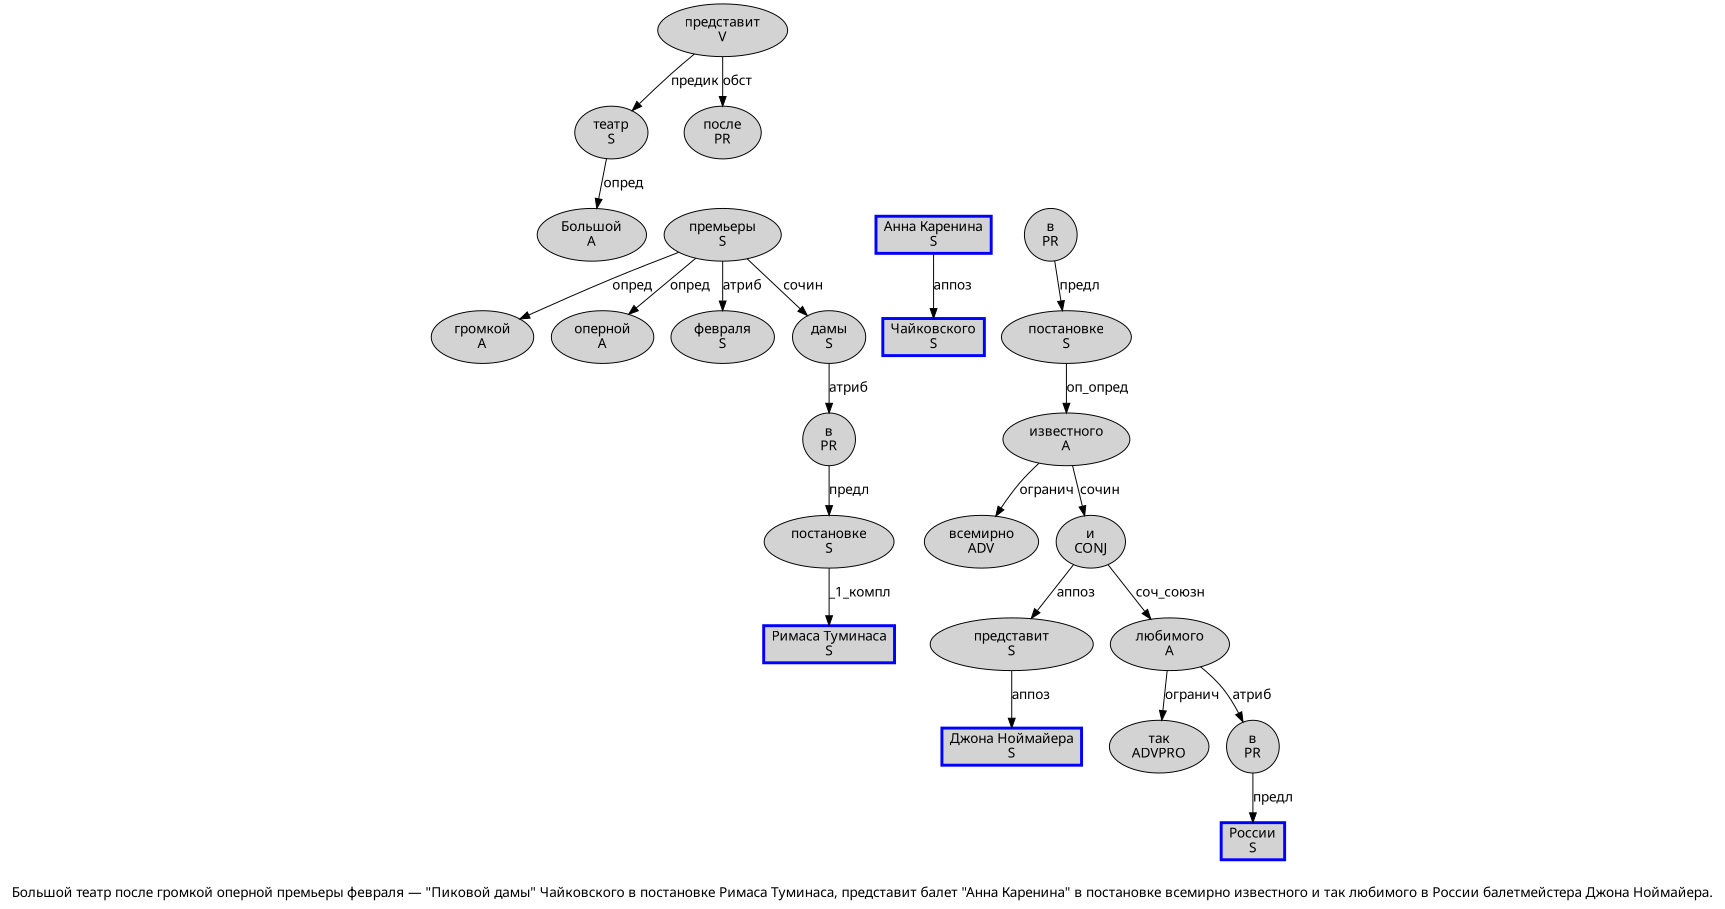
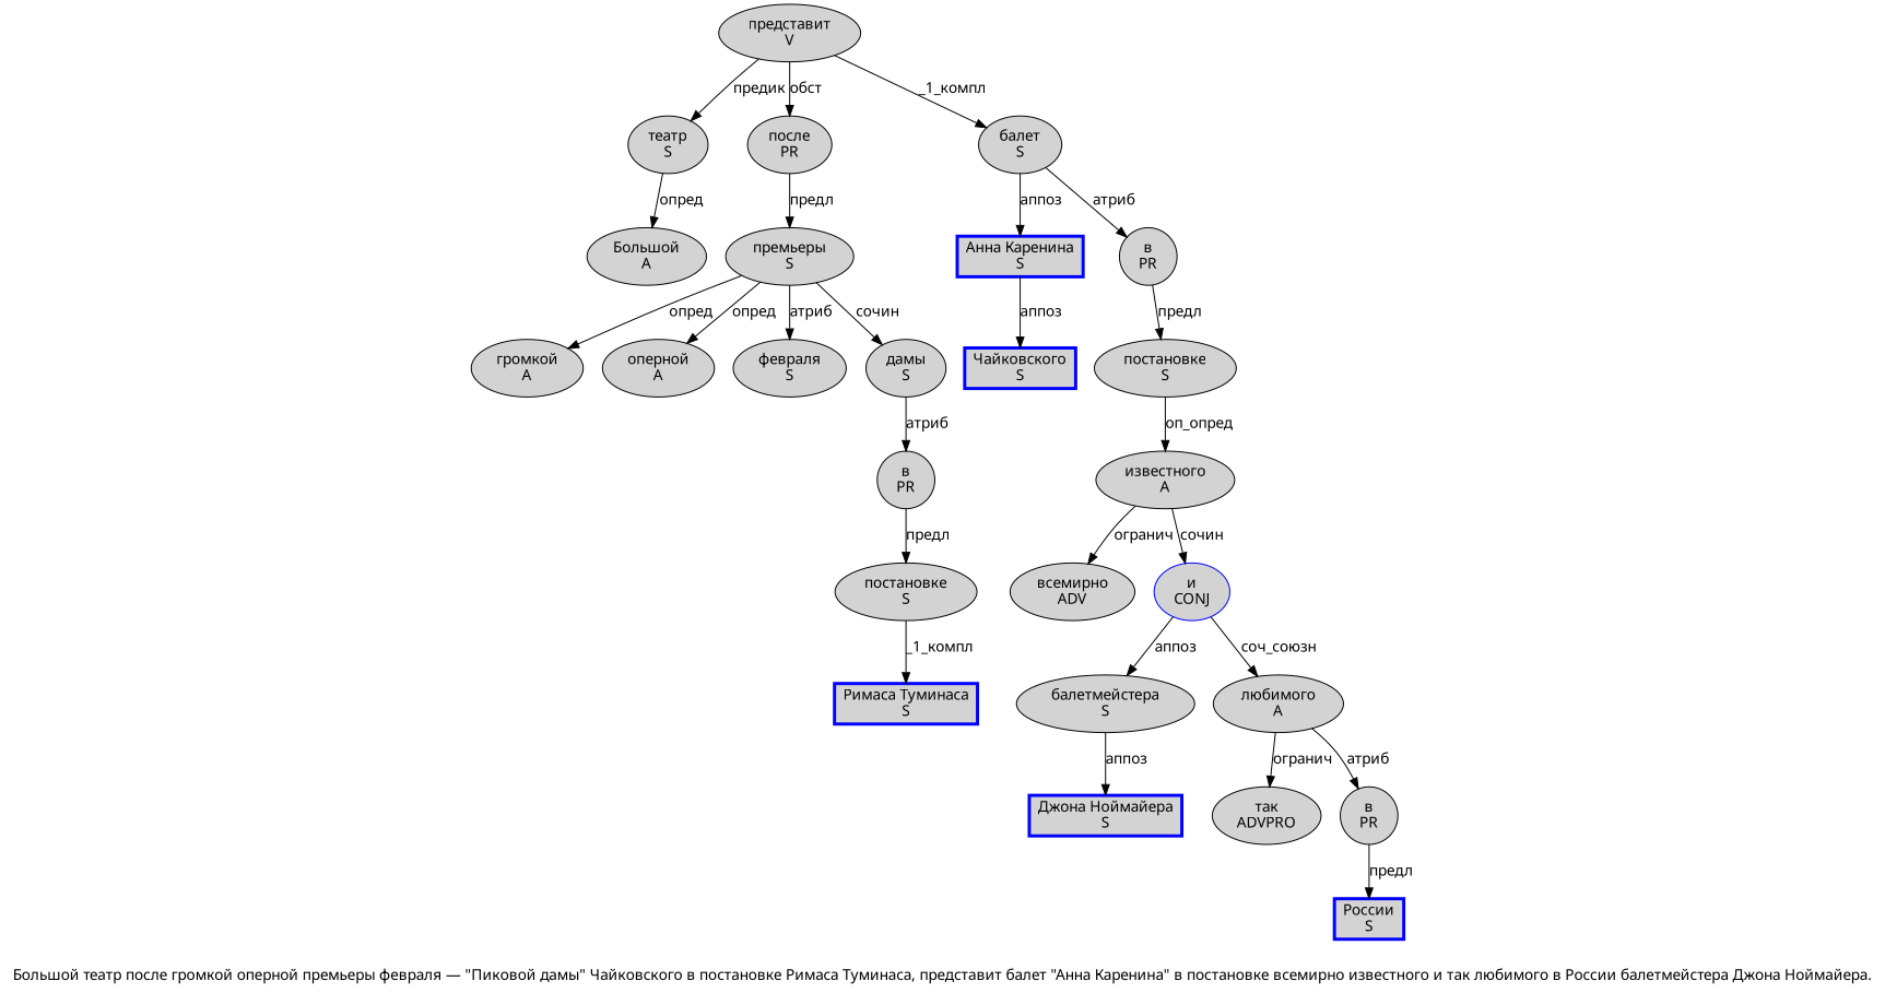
  digraph {
    fontname="Noto Sans"
    label="Большой театр после громкой оперной премьеры февраля — \"Пиковой дамы\" Чайковского в постановке Римаса Туминаса, представит балет \"Анна Каренина\" в постановке всемирно известного и так любимого в России балетмейстера Джона Ноймайера."
    node [fillcolor=lightgray fontname="Noto Sans" penwidth=1 shape=ellipse style=filled]
    edge [fontname="Noto Sans"]
    n1 [label="Большой\nA"]
    n2 [label="театр\nS"]
    n3 [label="после\nPR"]
    n4 [label="премьеры\nS"]
    n5 [label="громкой\nA"]
    n6 [label="оперной\nA"]
    n7 [label="февраля\nS"]
    n8 [label="дамы\nS"]
    n9 [label="в\nPR"]
    n10 [color=blue label="Чайковского\nS" penwidth=3 shape=box]
    n11 [label="постановке\nS"]
    n12 [color=blue label="Римаса Туминаса\nS" penwidth=3 shape=box]
    n13 [label="представит\nV"]
+   n14 [label="балет\nS"]
    n15 [color=blue label="Анна Каренина\nS" penwidth=3 shape=box]
    n16 [label="в\nPR"]
    n17 [label="постановке\nS"]
    n18 [label="известного\nA"]
    n19 [label="всемирно\nADV"]
-   n20 [label="и\nCONJ"]
-   n21 [label="представит\nS"]
+   n20 [label="и\nCONJ" color=blue]
+   n21 [label="балетмейстера\nS"]
    n22 [label="любимого\nA"]
    n23 [color=blue label="Джона Ноймайера\nS" penwidth=3 shape=box]
    n24 [label="так\nADVPRO"]
    n25 [label="в\nPR"]
    n26 [color=blue label="России\nS" penwidth=3 shape=box]
    n2 -> n1 [label="опред"]
+   n3 -> n4 [label="предл"]
    n4 -> n5 [label="опред"]
    n4 -> n6 [label="опред"]
    n4 -> n7 [label="атриб"]
    n4 -> n8 [label="сочин"]
    n8 -> n9 [label="атриб"]
    n9 -> n11 [label="предл"]
    n11 -> n12 [label="_1_компл"]
    n13 -> n2 [label="предик"]
    n13 -> n3 [label="обст"]
+   n13 -> n14 [label="_1_компл"]
+   n14 -> n15 [label="аппоз"]
+   n14 -> n16 [label="атриб"]
    n15 -> n10 [label="аппоз"]
    n16 -> n17 [label="предл"]
    n17 -> n18 [label="оп_опред"]
    n18 -> n19 [label="огранич"]
    n18 -> n20 [label="сочин"]
    n20 -> n21 [label="аппоз"]
    n20 -> n22 [label="соч_союзн"]
    n21 -> n23 [label="аппоз"]
    n22 -> n24 [label="огранич"]
    n22 -> n25 [label="атриб"]
    n25 -> n26 [label="предл"]
  }
